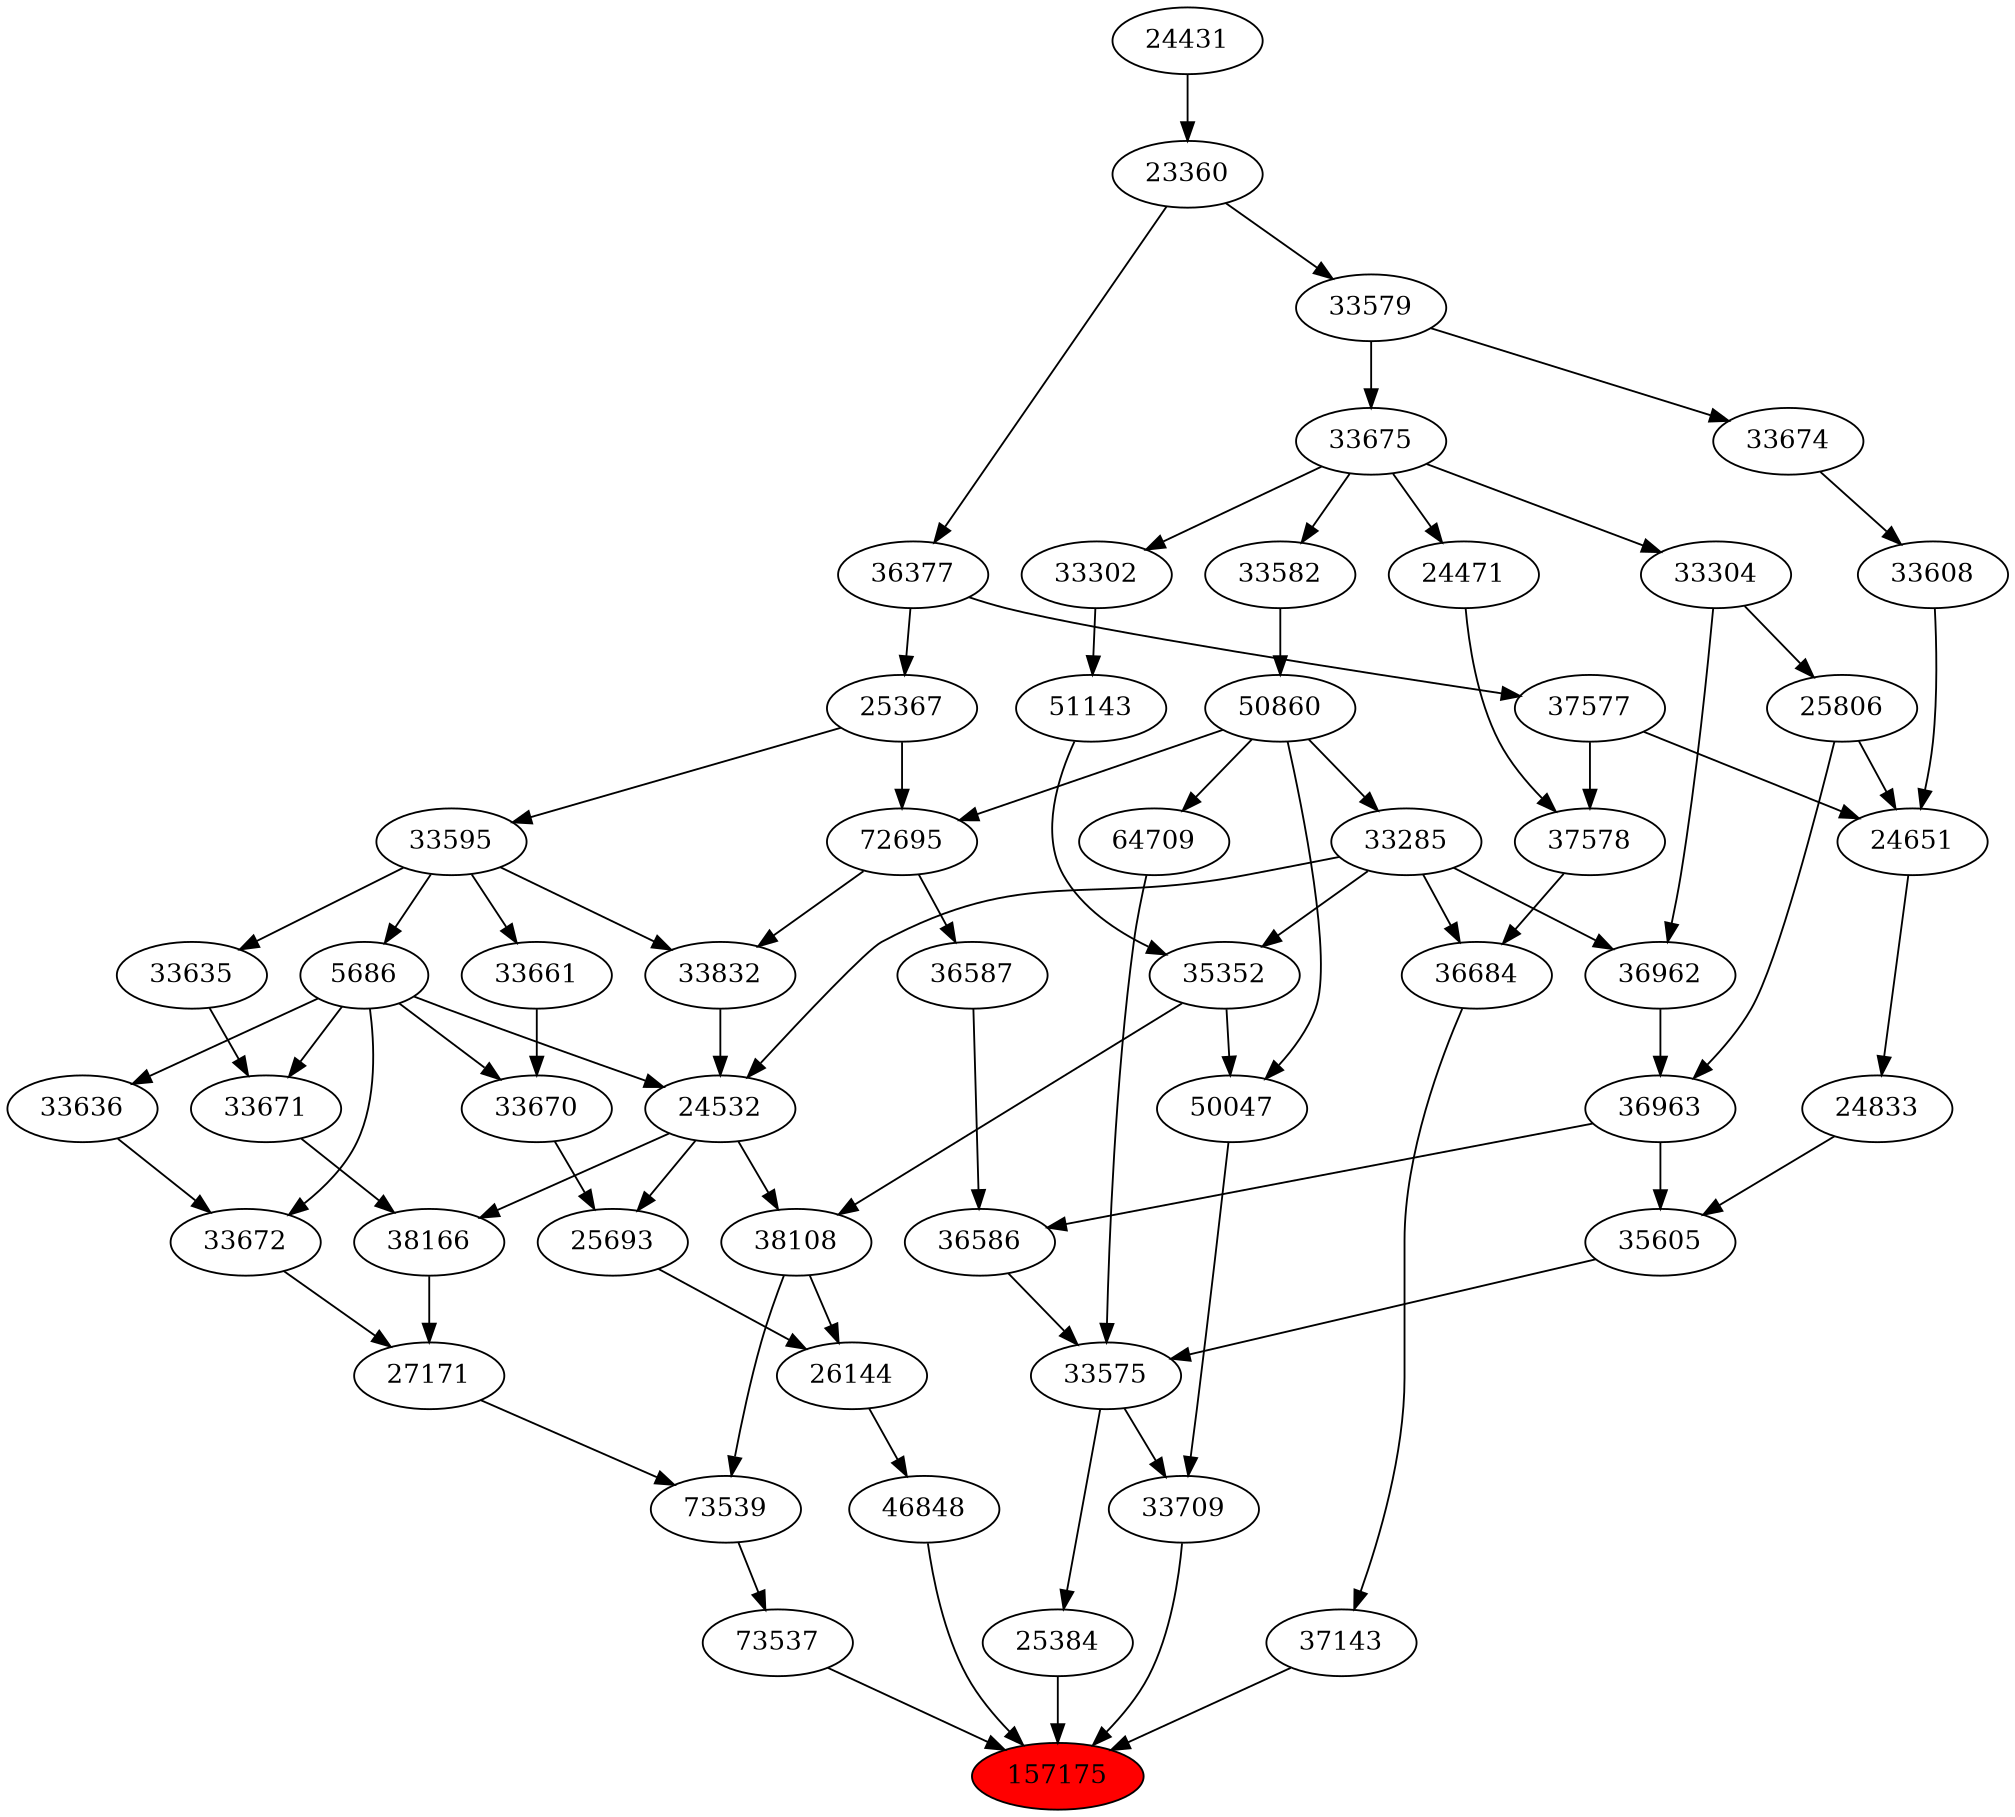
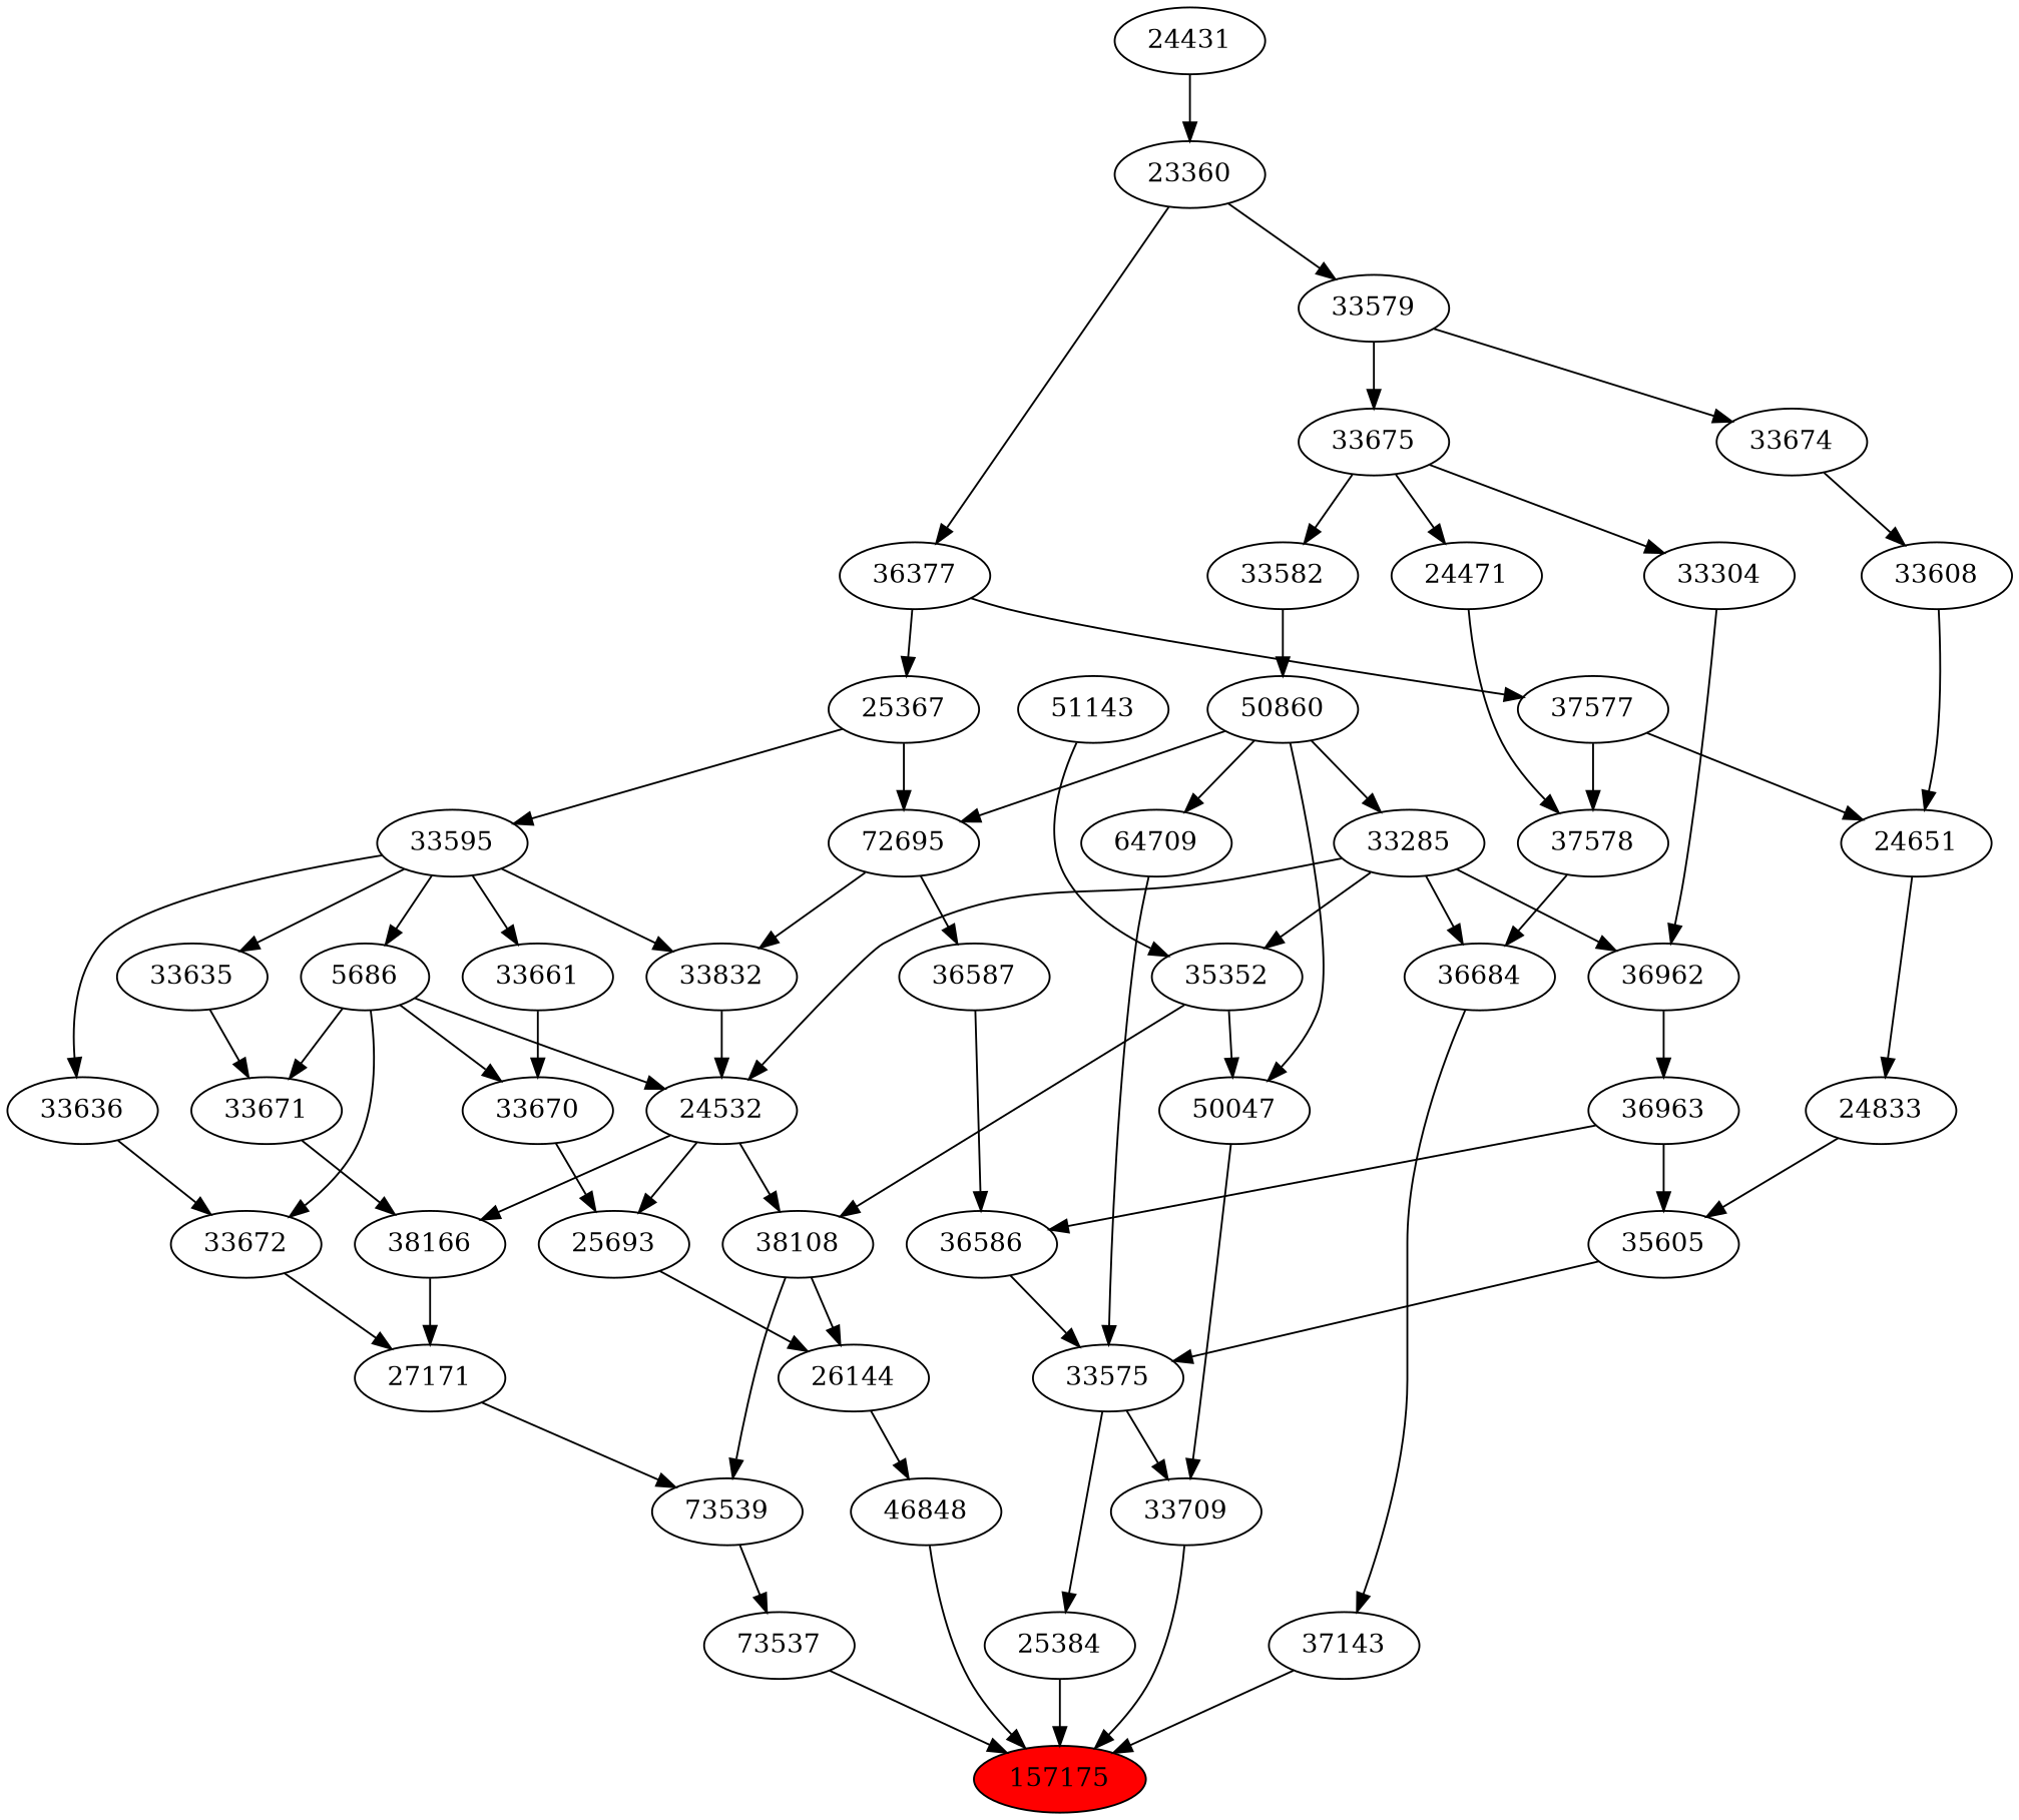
  strict digraph {
    n1 [fillcolor=red label=157175 style=filled]
    n2 [label=37143]
    n3 [label=25384]
    n4 [label=33709]
    n5 [label=73537]
    n6 [label=46848]
    n7 [label=36684]
    n8 [label=33575]
    n9 [label=50047]
    n10 [label=73539]
    n11 [label=26144]
    n12 [label=33285]
    n13 [label=35352]
    n14 [label=24532]
    n15 [label=36962]
    n16 [label=38108]
    n17 [label=25693]
    n18 [label=38166]
    n19 [label=36963]
    n20 [label=37578]
    n21 [label=24471]
    n22 [label=36586]
    n23 [label=35605]
    n24 [label=64709]
    n25 [label=50860]
    n26 [label=72695]
    n27 [label=36587]
    n28 [label=33832]
    n29 [label=27171]
    n30 [label=37577]
    n31 [label=24651]
    n32 [label=24833]
    n33 [label=33675]
    n34 [label=33582]
-   n35 [label=33302]
    n36 [label=33304]
    n37 [label=51143]
-   n38 [label=25806]
    n39 [label=33672]
    n40 [label=33670]
    n41 [label=36377]
    n42 [label=25367]
    n43 [label=33595]
    n44 [label=33579]
    n45 [label=33674]
    n46 [label=33608]
    n47 [label=33636]
    n48 [label=5686]
    n49 [label=33671]
    n50 [label=33661]
    n51 [label=23360]
    n52 [label=33635]
    n53 [label=24431]
    n2 -> n1
    n3 -> n1
    n4 -> n1
    n5 -> n1
    n6 -> n1
    n7 -> n2
    n8 -> n3
    n8 -> n4
    n9 -> n4
    n10 -> n5
    n11 -> n6
    n12 -> n7
    n12 -> n13
    n12 -> n14
    n12 -> n15
    n13 -> n9
    n13 -> n16
    n14 -> n16
    n14 -> n17
    n14 -> n18
    n15 -> n19
    n16 -> n10
    n16 -> n11
    n17 -> n11
    n18 -> n29
    n19 -> n22
    n19 -> n23
    n20 -> n7
    n21 -> n20
    n22 -> n8
    n23 -> n8
    n24 -> n8
    n25 -> n9
    n25 -> n12
    n25 -> n24
    n25 -> n26
    n26 -> n27
    n26 -> n28
    n27 -> n22
    n28 -> n14
    n29 -> n10
    n30 -> n20
    n30 -> n31
    n31 -> n32
    n32 -> n23
    n33 -> n21
    n33 -> n34
-   n33 -> n35
    n33 -> n36
    n34 -> n25
-   n35 -> n37
    n36 -> n15
-   n36 -> n38
    n37 -> n13
-   n38 -> n19
-   n38 -> n31
    n39 -> n29
    n40 -> n17
    n41 -> n30
    n41 -> n42
    n42 -> n26
    n42 -> n43
    n43 -> n28
-   n48 -> n47
+   n43 -> n47
    n43 -> n48
    n43 -> n50
    n43 -> n52
    n44 -> n33
    n44 -> n45
    n45 -> n46
    n46 -> n31
    n47 -> n39
    n48 -> n14
    n48 -> n39
    n48 -> n40
    n48 -> n49
    n49 -> n18
    n50 -> n40
    n51 -> n41
    n51 -> n44
    n52 -> n49
    n53 -> n51
  }
